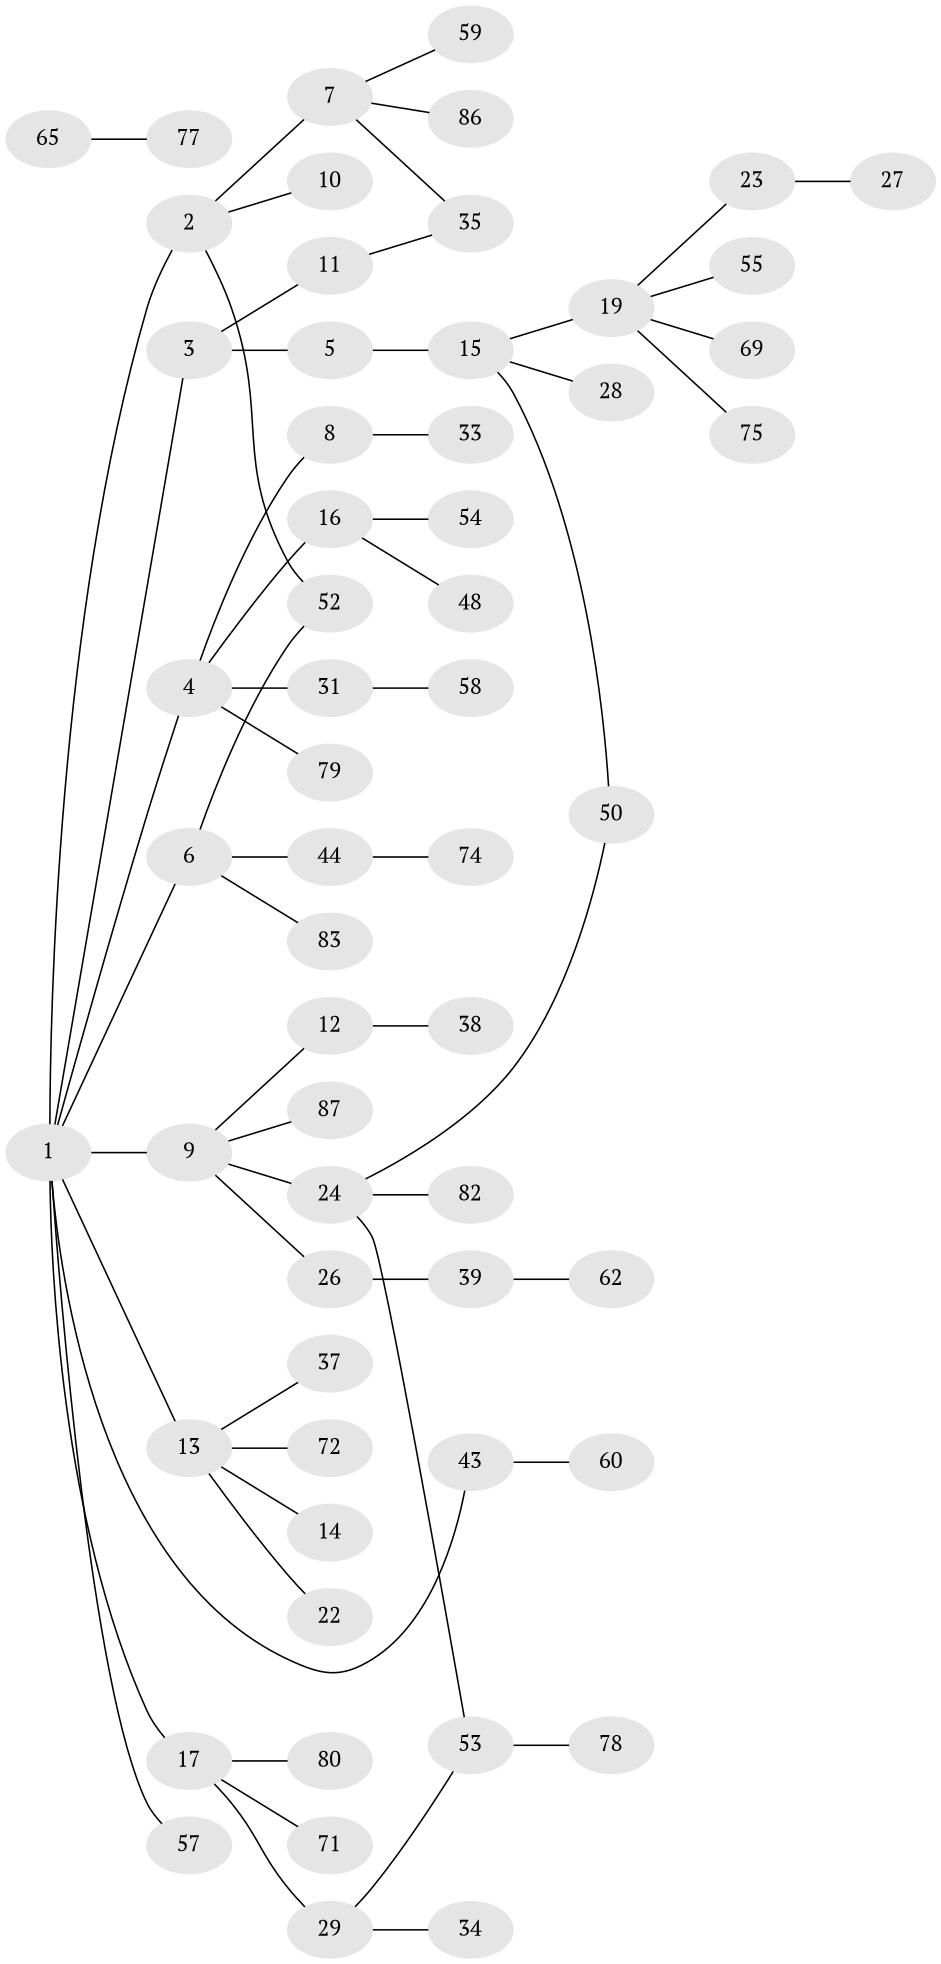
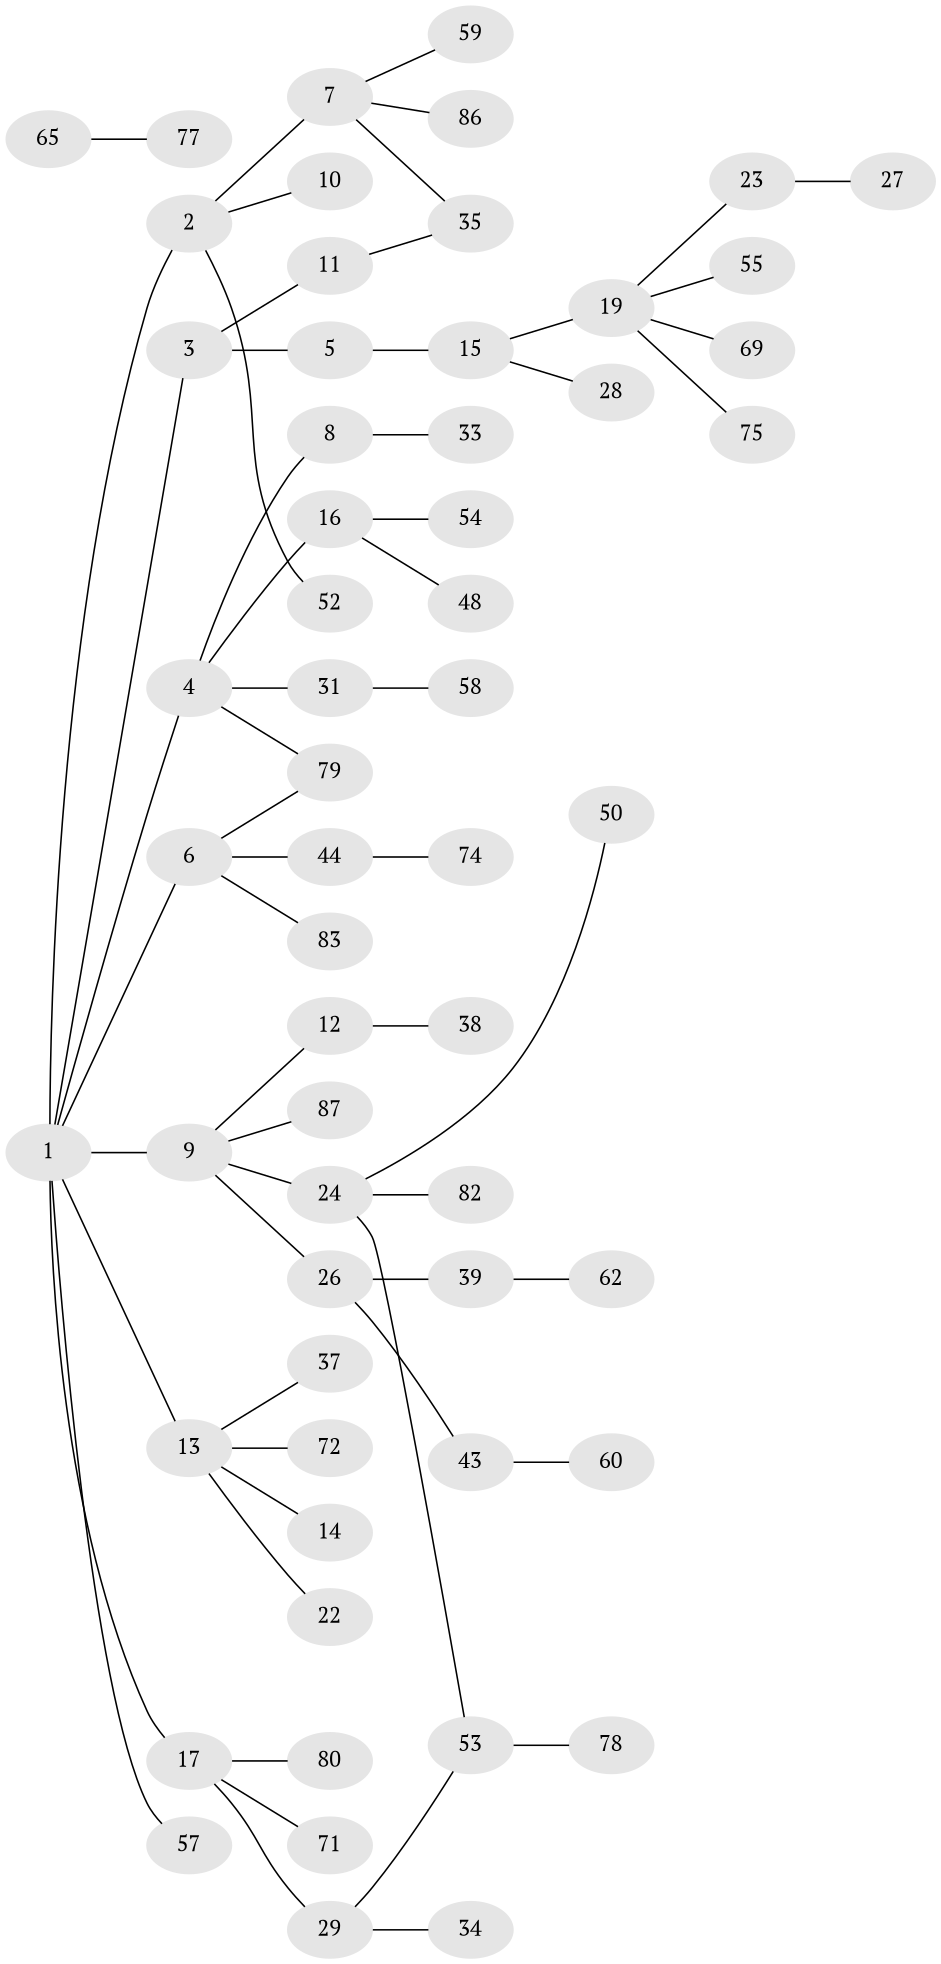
  graph {
    fontname="PT Serif"
    rankdir=LR
    node [color=gray90 fontname="PT Serif" style=filled]
    edge [fontname="PT Serif"]
    1 [super="+42"]
    2 [super="+66"]
    3
    4 [super="+30"]
    6 [super="+56"]
    9 [super="+20"]
    13 [super="+21"]
    17 [super="+31"]
    43 [super="+47"]
    57
    7 [super="+49"]
    10
    52
    5
    11 [super="+36"]
    8 [super="+84"]
    16 [super="+25"]
    n18 [label=31 super="+38"]
    79
    44
    83
    12 [super="+41"]
    24 [super="+63"]
    26 [super="+51"]
    87
    14
    22
    37 [super="+76"]
    72
    29 [super="+40"]
    71
    80
    60
    65 [super="+70"]
    77
    35 [super="+68"]
    59
    86
    15 [super="+88"]
    33
    48 [super="+61"]
    54 [super="+81"]
    58
    19 [super="+73"]
    28 [super="+45"]
    50
    74
    n48 [label=38]
    53 [super="+64"]
    82
    39
    23
    55
    69
    75
    34 [super="+46"]
    27 [super="+85"]
    78
    62 [super="+67"]
    1 -- 2
    1 -- 3
    1 -- 4
    1 -- 6
    1 -- 9
    1 -- 13
    1 -- 17
-   1 -- 43
+   26 -- 43
    1 -- 57
    2 -- 7
    2 -- 10
    2 -- 52
    3 -- 5
    3 -- 11
    4 -- 8
    4 -- 16
    4 -- n18
    4 -- 79
-   6 -- 52
+   6 -- 79
    6 -- 44
    6 -- 83
    9 -- 12
    9 -- 24
    9 -- 26
    9 -- 87
    13 -- 14
    13 -- 22
    13 -- 37
    13 -- 72
    17 -- 29
    17 -- 71
    17 -- 80
    43 -- 60
    7 -- 35
    7 -- 59
    7 -- 86
    5 -- 15
    11 -- 35
    8 -- 33
    16 -- 48
    16 -- 54
    n18 -- 58
    44 -- 74
    12 -- n48
    24 -- 50
    24 -- 53
    24 -- 82
    26 -- 39
    29 -- 53
    29 -- 34
    65 -- 77
    15 -- 19
    15 -- 28
-   15 -- 50
    19 -- 23
    19 -- 55
    19 -- 69
    19 -- 75
    53 -- 78
    39 -- 62
    23 -- 27
  }
